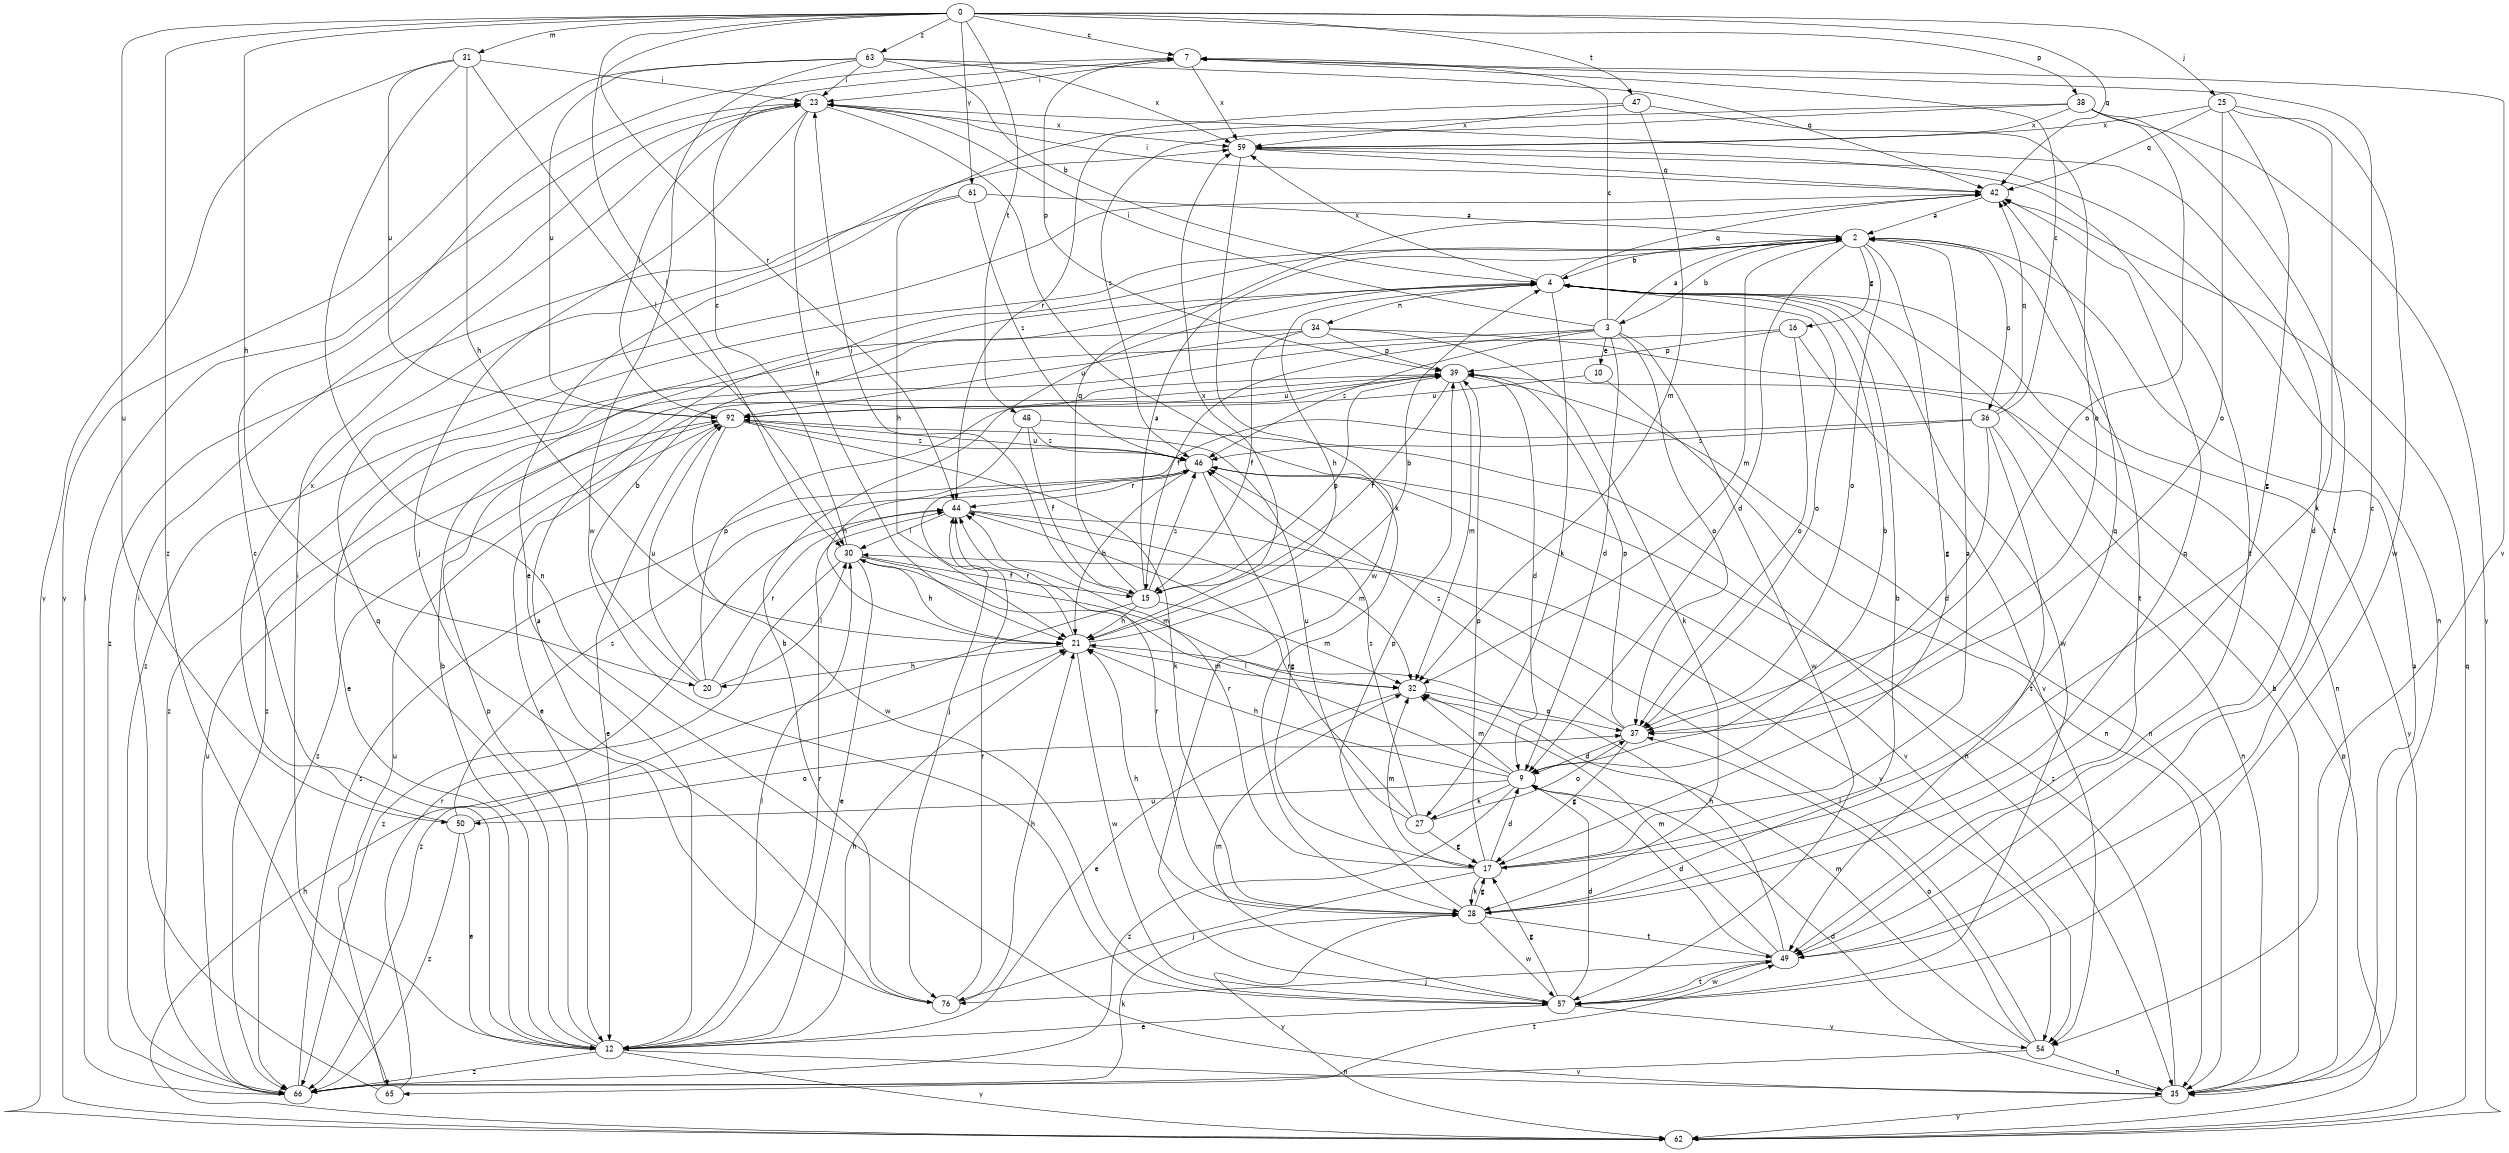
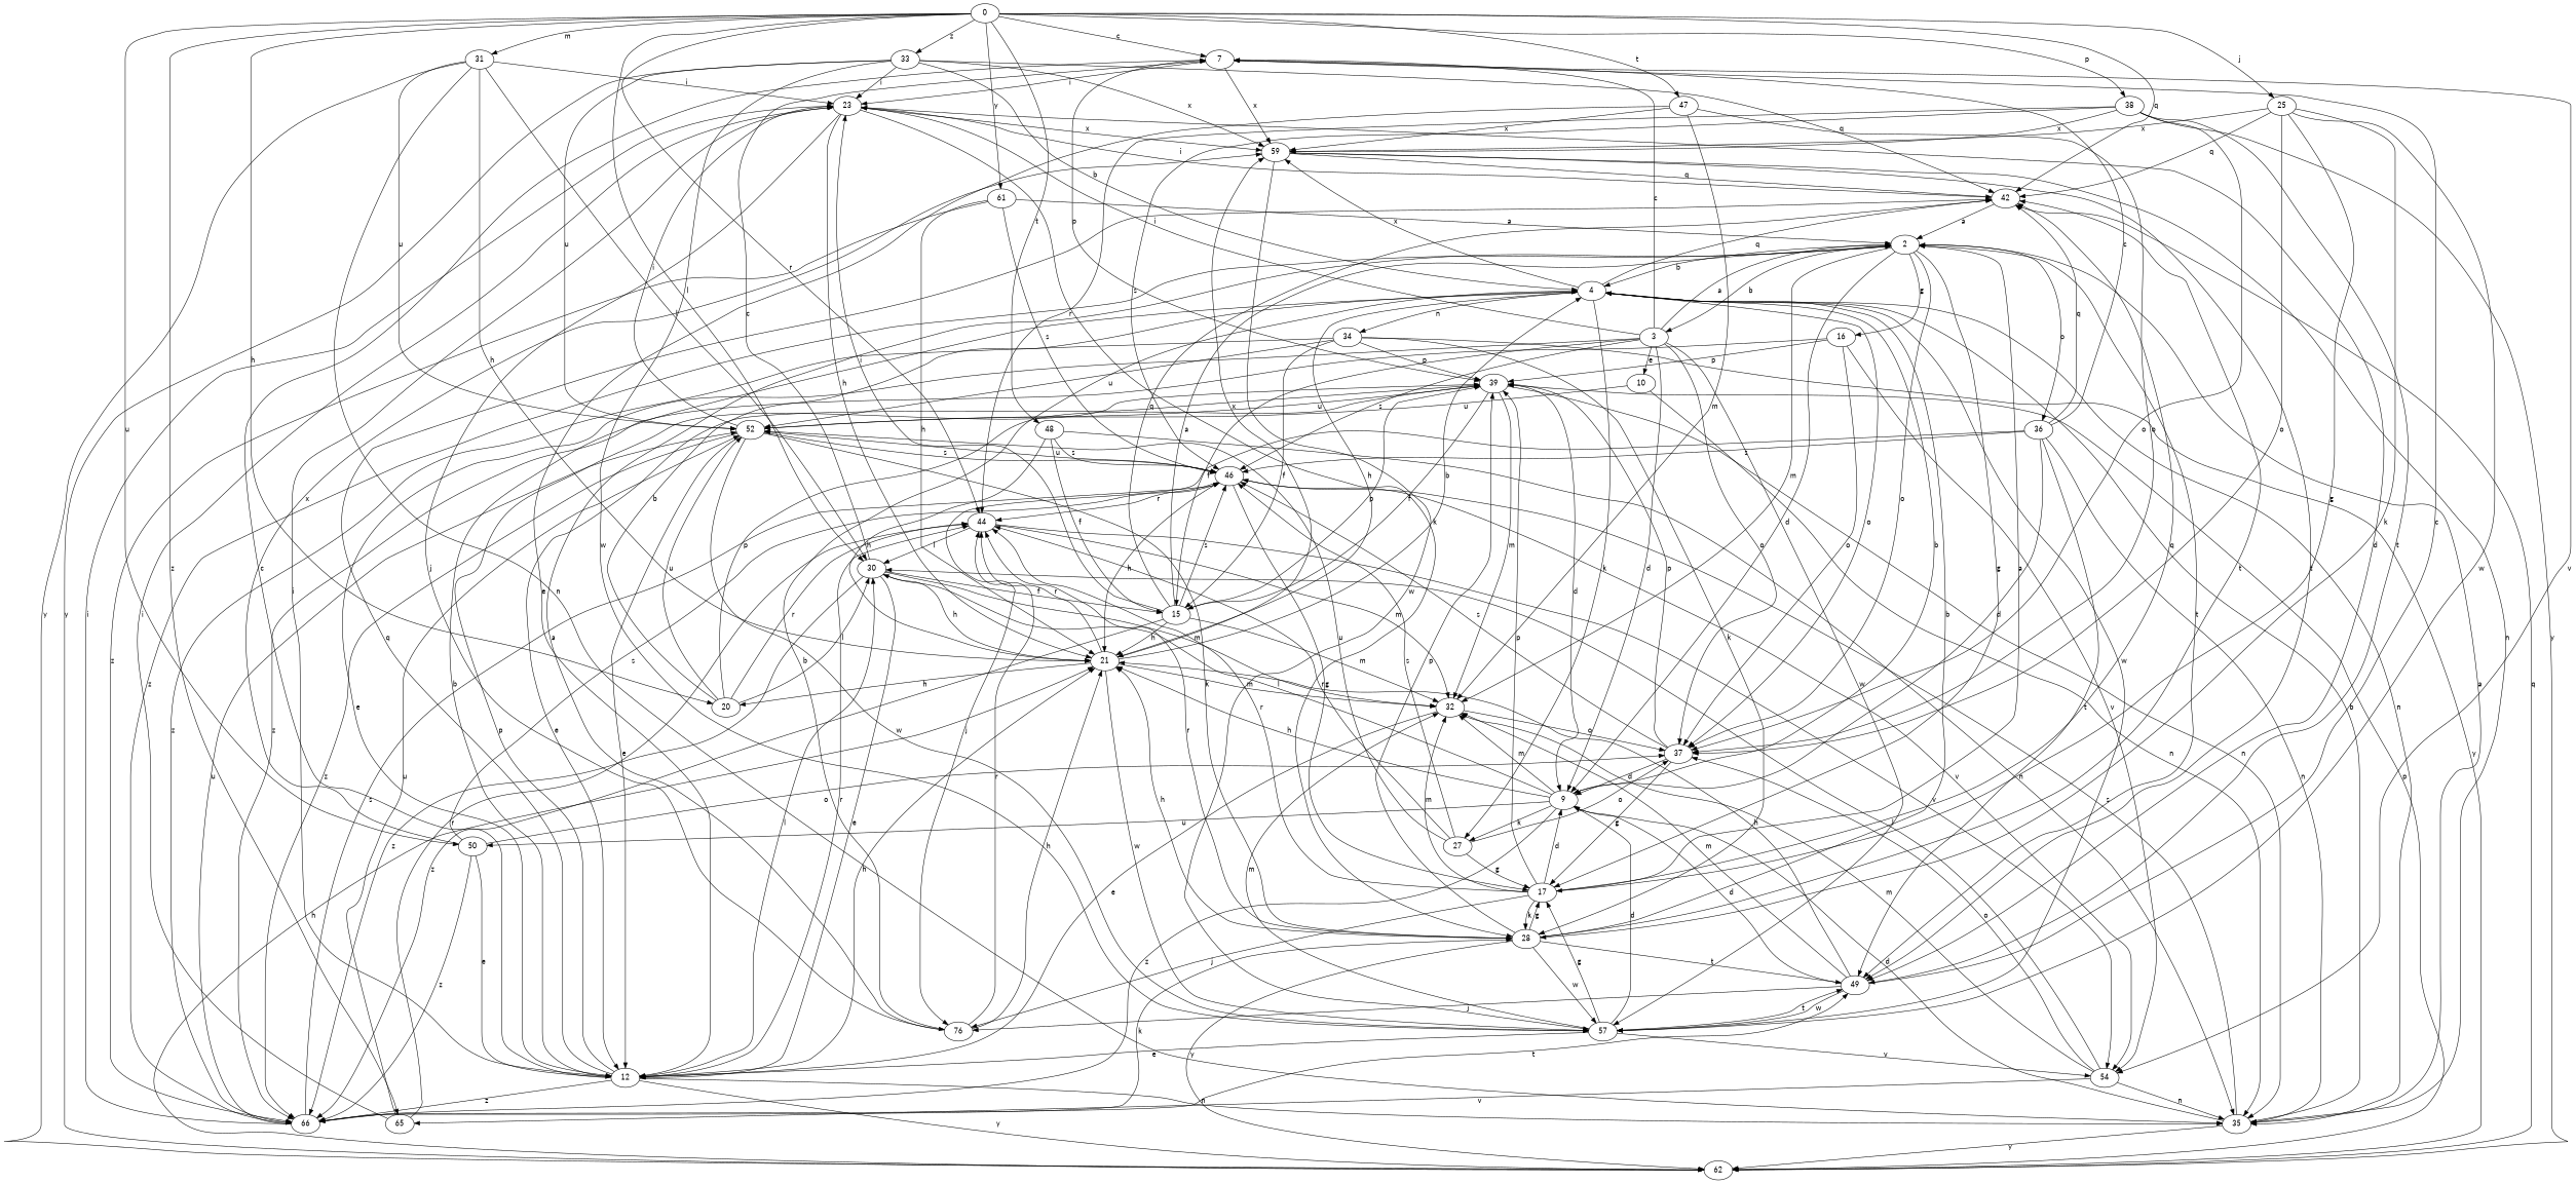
  strict digraph {
    fontname=Lato
    node [fontname=Lato]
    edge [fontname=Lato]
    0
    7
    20
    25
    30
    31
    38
    42
    44
    47
    48
    50
    61
-   63
+   63 [label=33]
    65
    23
    59
    39
    54
    4
-   52 [label=92]
+   52
    17
    37
    57
    28
    32
    66
    12
    15
    21
    35
    62
    49
    46
    2
    3
    9
    16
    36
    10
    27
    34
    n43 [label=76]
    0 -> 7 [label=c]
    0 -> 20 [label=h]
    0 -> 25 [label=j]
    0 -> 30 [label=l]
    0 -> 31 [label=m]
    0 -> 38 [label=p]
    0 -> 42 [label=q]
    0 -> 44 [label=r]
    0 -> 47 [label=t]
    0 -> 48 [label=t]
    0 -> 50 [label=u]
    0 -> 61 [label=y]
    0 -> 63 [label=z]
    0 -> 65 [label=z]
    7 -> 23 [label=i]
    7 -> 59 [label=x]
    7 -> 39 [label=p]
    7 -> 54 [label=v]
    20 -> 30 [label=l]
    20 -> 44 [label=r]
    20 -> 39 [label=p]
    20 -> 4 [label=b]
    20 -> 52 [label=u]
    25 -> 42 [label=q]
    25 -> 59 [label=x]
    25 -> 17 [label=g]
    25 -> 37 [label=o]
    25 -> 57 [label=w]
    25 -> 28 [label=k]
    30 -> 7 [label=c]
    30 -> 32 [label=m]
    30 -> 66 [label=z]
    30 -> 12 [label=e]
    30 -> 15 [label=f]
    30 -> 21 [label=h]
    31 -> 30 [label=l]
    31 -> 23 [label=i]
    31 -> 52 [label=u]
    31 -> 21 [label=h]
    31 -> 35 [label=n]
    31 -> 62 [label=y]
    38 -> 44 [label=r]
    38 -> 59 [label=x]
    38 -> 37 [label=o]
    38 -> 62 [label=y]
    38 -> 49 [label=t]
    38 -> 46 [label=s]
    42 -> 23 [label=i]
    42 -> 2 [label=a]
    44 -> 30 [label=l]
    44 -> 54 [label=v]
    44 -> 32 [label=m]
    47 -> 59 [label=x]
    47 -> 37 [label=o]
    47 -> 32 [label=m]
    47 -> 12 [label=e]
    48 -> 15 [label=f]
    48 -> 21 [label=h]
    48 -> 35 [label=n]
    48 -> 46 [label=s]
    50 -> 59 [label=x]
    50 -> 37 [label=o]
    50 -> 66 [label=z]
    50 -> 12 [label=e]
    50 -> 46 [label=s]
    61 -> 66 [label=z]
    61 -> 21 [label=h]
    61 -> 46 [label=s]
    61 -> 2 [label=a]
    63 -> 42 [label=q]
    63 -> 23 [label=i]
    63 -> 59 [label=x]
    63 -> 4 [label=b]
    63 -> 52 [label=u]
    63 -> 57 [label=w]
    63 -> 62 [label=y]
    65 -> 44 [label=r]
    65 -> 23 [label=i]
    65 -> 52 [label=u]
    23 -> 59 [label=x]
    23 -> 28 [label=k]
    23 -> 21 [label=h]
    23 -> 49 [label=d]
    23 -> n43 [label=j]
    59 -> 42 [label=q]
    59 -> 57 [label=w]
    59 -> 35 [label=n]
    59 -> 49 [label=t]
    39 -> 52 [label=u]
    39 -> 32 [label=m]
    39 -> 12 [label=e]
    39 -> 15 [label=f]
    39 -> 35 [label=n]
    39 -> 9 [label=d]
    54 -> 30 [label=l]
    54 -> 65 [label=v]
    54 -> 37 [label=o]
    54 -> 32 [label=m]
    54 -> 35 [label=n]
    4 -> 42 [label=q]
    4 -> 59 [label=x]
    4 -> 37 [label=o]
    4 -> 57 [label=w]
    4 -> 21 [label=h]
    4 -> 35 [label=n]
    4 -> 27 [label=k]
    4 -> 34 [label=n]
    52 -> 23 [label=i]
    52 -> 57 [label=w]
    52 -> 28 [label=k]
    52 -> 66 [label=z]
    52 -> 12 [label=e]
    52 -> 46 [label=s]
    17 -> 42 [label=q]
    17 -> 44 [label=r]
    17 -> 39 [label=p]
    17 -> 28 [label=k]
    17 -> 32 [label=m]
    17 -> 2 [label=a]
    17 -> 9 [label=d]
    17 -> n43 [label=j]
    37 -> 39 [label=p]
    37 -> 17 [label=g]
    37 -> 46 [label=s]
    37 -> 9 [label=d]
    57 -> 54 [label=v]
    57 -> 17 [label=g]
    57 -> 32 [label=m]
    57 -> 12 [label=e]
    57 -> 49 [label=t]
    57 -> 9 [label=d]
-   28 -> 42 [label=q]
+   28 -> 42 [label=t]
    28 -> 44 [label=r]
    28 -> 39 [label=p]
    28 -> 4 [label=b]
    28 -> 17 [label=g]
    28 -> 57 [label=w]
    28 -> 21 [label=h]
    28 -> 62 [label=y]
    28 -> 49 [label=t]
    32 -> 37 [label=o]
    32 -> 12 [label=e]
    66 -> 23 [label=i]
    66 -> 52 [label=u]
    66 -> 28 [label=k]
    66 -> 49 [label=t]
    66 -> 46 [label=s]
    12 -> 7 [label=c]
    12 -> 30 [label=l]
    12 -> 42 [label=q]
    12 -> 44 [label=r]
    12 -> 23 [label=i]
    12 -> 39 [label=p]
    12 -> 4 [label=b]
    12 -> 66 [label=z]
    12 -> 21 [label=h]
    12 -> 35 [label=n]
    12 -> 62 [label=y]
    15 -> 42 [label=q]
    15 -> 23 [label=i]
    15 -> 39 [label=p]
    15 -> 32 [label=m]
    15 -> 66 [label=z]
    15 -> 21 [label=h]
    15 -> 46 [label=s]
    15 -> 2 [label=a]
    21 -> 20 [label=h]
    21 -> 44 [label=r]
    21 -> 59 [label=x]
    21 -> 4 [label=b]
    21 -> 57 [label=w]
    21 -> 32 [label=m]
    35 -> 4 [label=b]
    35 -> 62 [label=y]
    35 -> 46 [label=s]
    35 -> 2 [label=a]
    35 -> 9 [label=d]
    62 -> 42 [label=q]
    62 -> 39 [label=p]
    62 -> 21 [label=h]
    49 -> 7 [label=c]
    49 -> 57 [label=w]
    49 -> 32 [label=m]
    49 -> 21 [label=h]
    49 -> 9 [label=d]
    49 -> n43 [label=j]
    46 -> 44 [label=r]
    46 -> 54 [label=v]
    46 -> 52 [label=u]
    46 -> 17 [label=g]
    46 -> 21 [label=h]
    2 -> 4 [label=b]
    2 -> 17 [label=g]
    2 -> 37 [label=o]
    2 -> 32 [label=m]
    2 -> 66 [label=z]
    2 -> 49 [label=t]
    2 -> 3 [label=b]
    2 -> 9 [label=d]
    2 -> 16 [label=g]
    2 -> 36 [label=o]
    3 -> 7 [label=c]
    3 -> 23 [label=i]
    3 -> 37 [label=o]
    3 -> 57 [label=w]
    3 -> 12 [label=e]
    3 -> 15 [label=f]
    3 -> 46 [label=s]
    3 -> 2 [label=a]
    3 -> 9 [label=d]
    3 -> 10 [label=e]
    9 -> 30 [label=l]
    9 -> 50 [label=u]
    9 -> 4 [label=b]
    9 -> 32 [label=m]
    9 -> 66 [label=z]
    9 -> 21 [label=h]
    9 -> 27 [label=k]
    16 -> 39 [label=p]
    16 -> 54 [label=v]
    16 -> 37 [label=o]
    16 -> 66 [label=z]
    36 -> 7 [label=c]
    36 -> 42 [label=q]
    36 -> 35 [label=n]
    36 -> 49 [label=t]
    36 -> 46 [label=s]
    36 -> 9 [label=d]
    36 -> n43 [label=j]
    10 -> 52 [label=u]
    10 -> 35 [label=n]
    27 -> 44 [label=r]
    27 -> 52 [label=u]
    27 -> 17 [label=g]
    27 -> 37 [label=o]
    27 -> 46 [label=s]
    34 -> 39 [label=p]
    34 -> 52 [label=u]
    34 -> 28 [label=k]
    34 -> 66 [label=z]
    34 -> 15 [label=f]
    34 -> 62 [label=y]
    n43 -> 44 [label=r]
    n43 -> 4 [label=b]
    n43 -> 21 [label=h]
    n43 -> 2 [label=a]
  }
